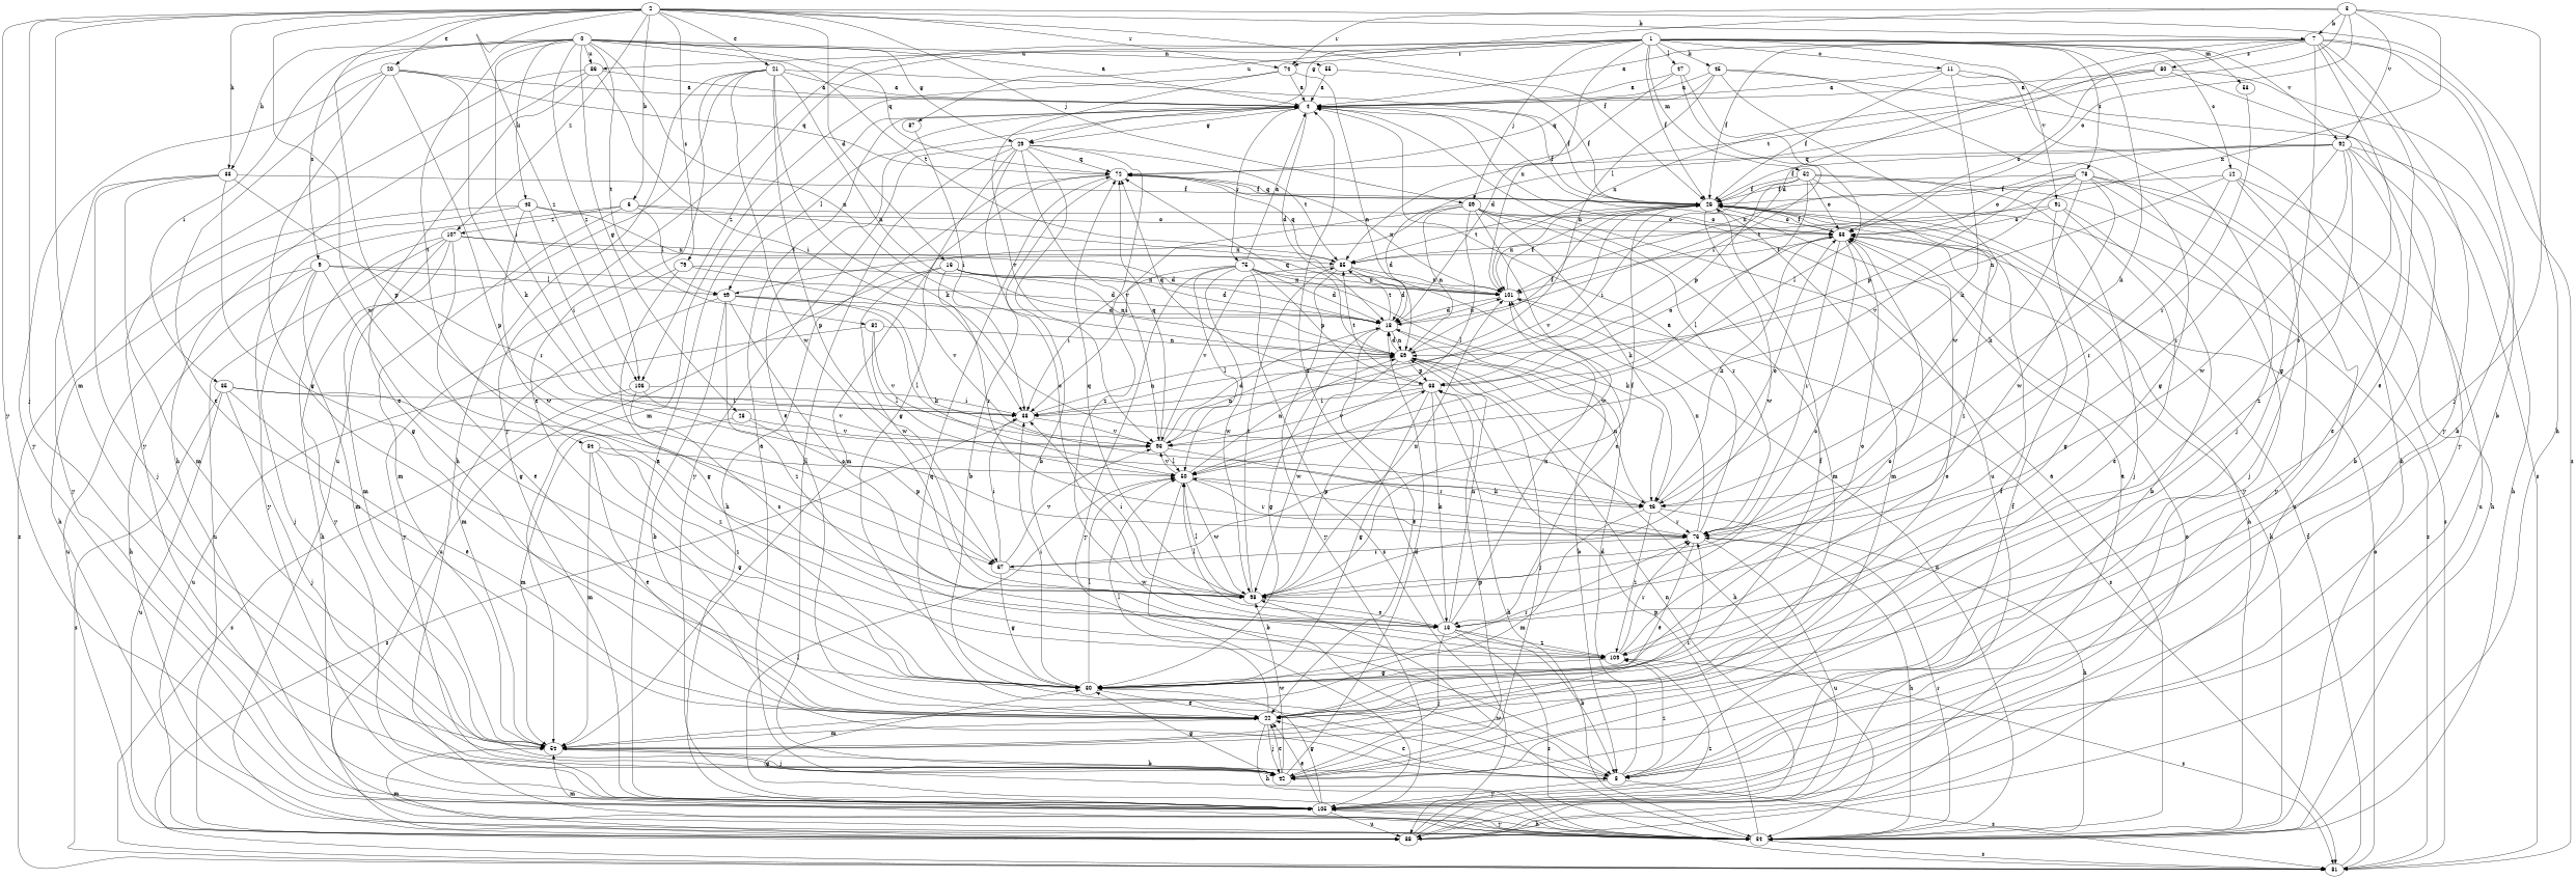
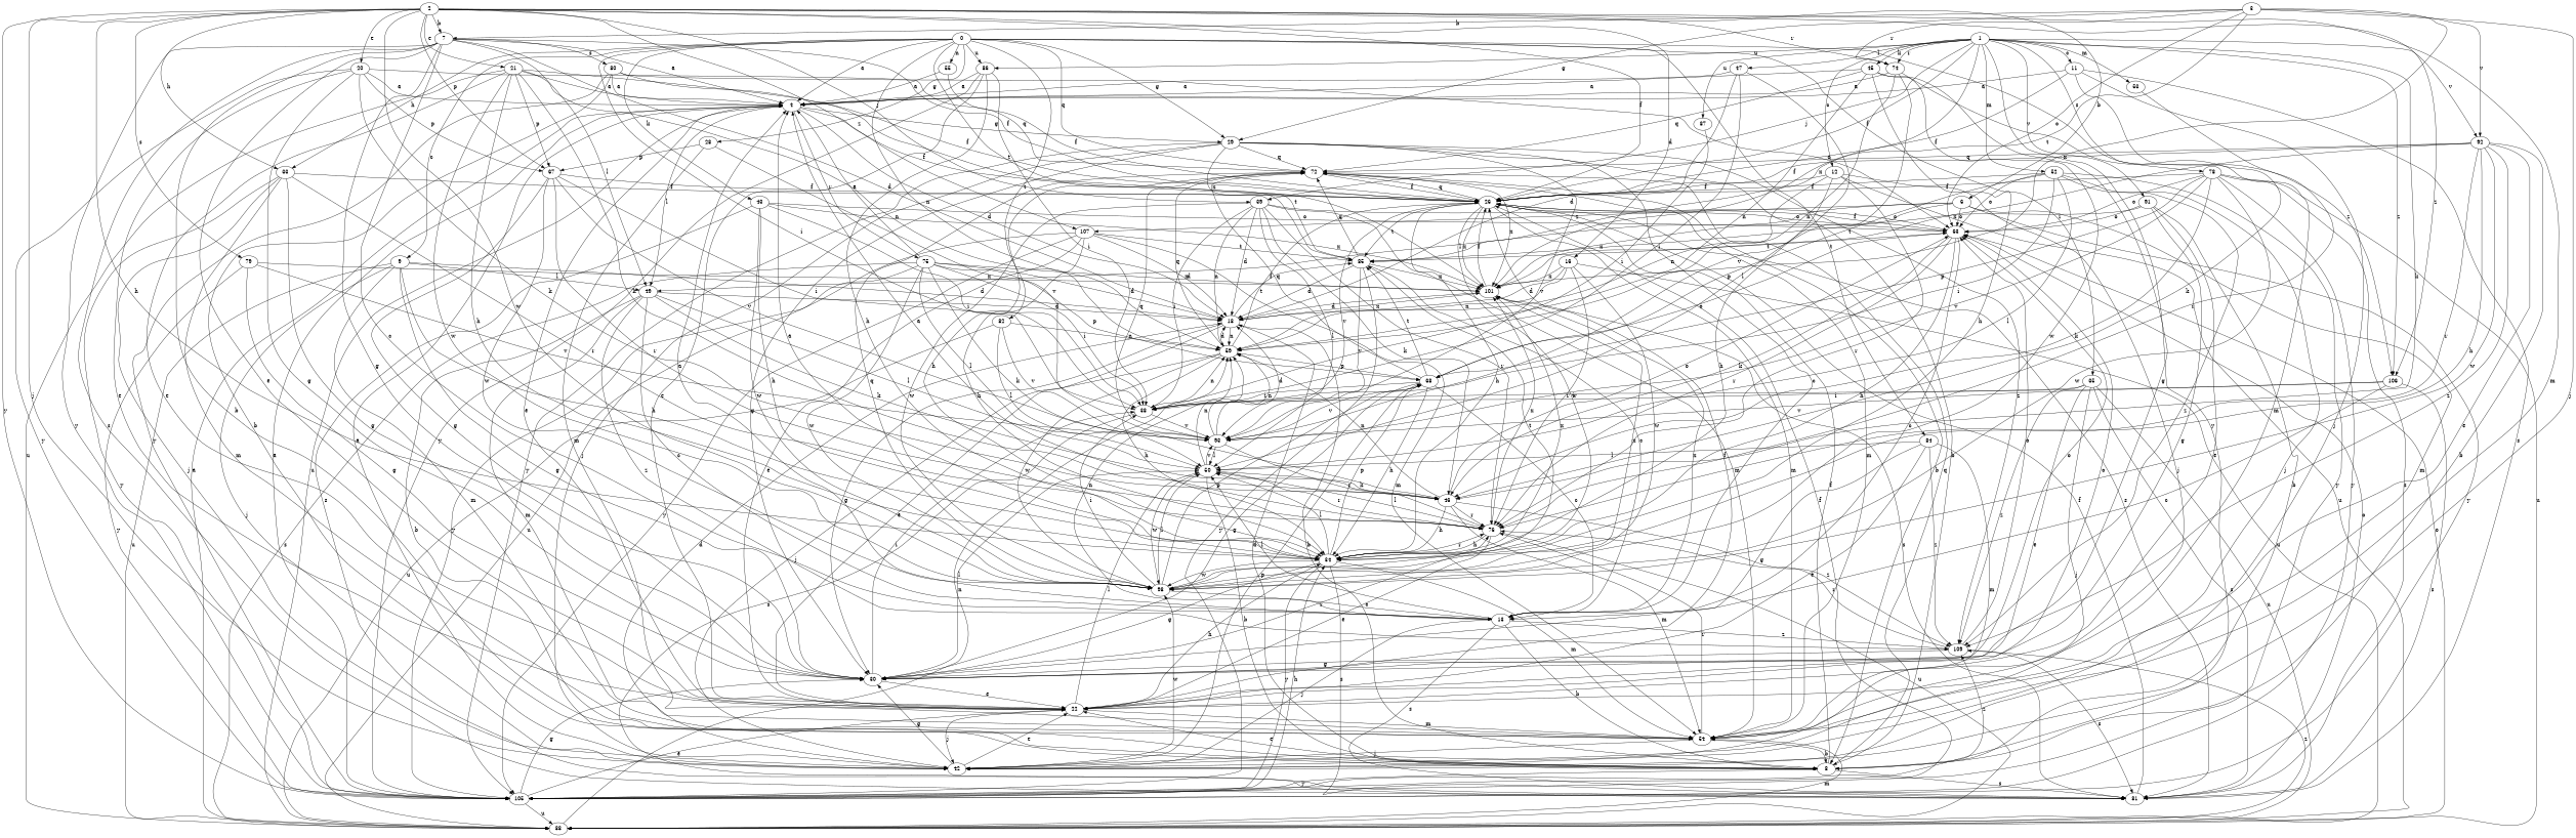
  strict digraph {
    0
    4
    9
    28
    29
    33
    35
    38
    43
    55
    59
    72
    82
    84
    85
    86
    106
    26
    18
    22
    49
    75
    88
    34
    42
    54
    30
    67
    93
    105
    8
    13
    109
    76
    81
    101
    98
    63
    68
    50
    1
    11
    12
    39
    45
    46
    47
    52
    53
    74
    78
    87
    91
    92
    2
    6
    7
    16
    20
    21
    79
    107
    80
    3
    0 -> 4 [label=a]
    0 -> 9 [label=c]
    0 -> 28 [label=g]
    0 -> 29 [label=g]
    0 -> 33 [label=h]
    0 -> 35 [label=i]
    0 -> 38 [label=i]
    0 -> 43 [label=k]
    0 -> 55 [label=n]
    0 -> 59 [label=n]
    0 -> 72 [label=q]
    0 -> 82 [label=t]
    0 -> 84 [label=t]
    0 -> 85 [label=t]
    0 -> 86 [label=u]
    0 -> 106 [label=z]
    4 -> 29 [label=g]
    4 -> 26 [label=f]
    4 -> 18 [label=d]
    4 -> 22 [label=e]
    4 -> 49 [label=l]
    4 -> 75 [label=r]
    4 -> 88 [label=u]
    9 -> 18 [label=d]
    9 -> 49 [label=l]
    9 -> 88 [label=u]
    9 -> 34 [label=h]
    9 -> 42 [label=j]
    9 -> 54 [label=m]
    9 -> 30 [label=g]
    28 -> 54 [label=m]
    28 -> 67 [label=p]
    28 -> 93 [label=v]
    29 -> 72 [label=q]
    29 -> 85 [label=t]
    29 -> 42 [label=j]
    29 -> 30 [label=g]
    29 -> 93 [label=v]
    29 -> 105 [label=y]
    29 -> 8 [label=b]
    29 -> 13 [label=c]
    29 -> 109 [label=z]
    33 -> 26 [label=f]
    33 -> 42 [label=j]
    33 -> 54 [label=m]
    33 -> 30 [label=g]
    33 -> 105 [label=y]
    33 -> 76 [label=r]
    35 -> 38 [label=i]
    35 -> 22 [label=e]
    35 -> 88 [label=u]
    35 -> 42 [label=j]
    35 -> 109 [label=z]
    35 -> 81 [label=s]
    38 -> 59 [label=n]
    38 -> 93 [label=v]
    38 -> 81 [label=s]
    43 -> 38 [label=i]
    43 -> 34 [label=h]
    43 -> 81 [label=s]
    43 -> 101 [label=x]
    43 -> 98 [label=w]
    43 -> 63 [label=o]
    55 -> 4 [label=a]
    55 -> 26 [label=f]
    59 -> 72 [label=q]
    59 -> 26 [label=f]
    59 -> 18 [label=d]
    59 -> 34 [label=h]
    59 -> 42 [label=j]
    59 -> 98 [label=w]
    59 -> 68 [label=p]
    72 -> 26 [label=f]
    72 -> 34 [label=h]
    72 -> 54 [label=m]
    72 -> 8 [label=b]
    72 -> 101 [label=x]
    82 -> 59 [label=n]
    82 -> 88 [label=u]
    82 -> 93 [label=v]
    82 -> 50 [label=l]
    84 -> 22 [label=e]
    84 -> 54 [label=m]
    84 -> 30 [label=g]
    84 -> 109 [label=z]
    84 -> 50 [label=l]
    85 -> 72 [label=q]
    85 -> 18 [label=d]
    85 -> 93 [label=v]
    85 -> 105 [label=y]
    85 -> 13 [label=c]
    85 -> 101 [label=x]
    86 -> 4 [label=a]
    86 -> 38 [label=i]
    86 -> 22 [label=e]
    86 -> 34 [label=h]
    86 -> 105 [label=y]
    106 -> 38 [label=i]
    106 -> 93 [label=v]
    106 -> 13 [label=c]
    106 -> 81 [label=s]
    26 -> 72 [label=q]
    26 -> 85 [label=t]
    26 -> 34 [label=h]
    26 -> 54 [label=m]
    26 -> 93 [label=v]
    26 -> 81 [label=s]
    26 -> 101 [label=x]
    26 -> 98 [label=w]
    26 -> 63 [label=o]
    18 -> 59 [label=n]
    18 -> 85 [label=t]
    18 -> 22 [label=e]
    18 -> 30 [label=g]
    18 -> 8 [label=b]
    18 -> 101 [label=x]
    22 -> 26 [label=f]
    22 -> 34 [label=h]
    22 -> 42 [label=j]
    22 -> 54 [label=m]
    22 -> 63 [label=o]
    22 -> 50 [label=l]
    49 -> 18 [label=d]
    49 -> 54 [label=m]
    49 -> 8 [label=b]
    49 -> 13 [label=c]
    49 -> 109 [label=z]
    49 -> 50 [label=l]
    49 -> 46 [label=k]
    75 -> 4 [label=a]
    75 -> 38 [label=i]
    75 -> 18 [label=d]
    75 -> 88 [label=s]
    75 -> 105 [label=y]
    75 -> 101 [label=x]
    75 -> 98 [label=w]
    75 -> 68 [label=p]
    75 -> 50 [label=l]
    75 -> 46 [label=k]
    88 -> 4 [label=a]
    88 -> 59 [label=n]
    88 -> 54 [label=m]
    88 -> 109 [label=z]
    88 -> 63 [label=o]
    34 -> 4 [label=a]
    34 -> 54 [label=m]
    34 -> 30 [label=g]
    34 -> 105 [label=y]
    34 -> 76 [label=r]
    34 -> 81 [label=s]
    34 -> 101 [label=x]
    34 -> 98 [label=w]
    34 -> 68 [label=p]
    34 -> 50 [label=l]
    42 -> 4 [label=a]
    42 -> 18 [label=d]
    42 -> 22 [label=e]
    42 -> 30 [label=g]
    42 -> 98 [label=w]
    42 -> 68 [label=p]
    54 -> 42 [label=j]
    54 -> 8 [label=b]
    54 -> 76 [label=r]
    30 -> 38 [label=i]
    30 -> 22 [label=e]
    30 -> 76 [label=r]
    30 -> 63 [label=o]
    30 -> 50 [label=l]
    67 -> 38 [label=i]
    67 -> 26 [label=f]
    67 -> 30 [label=g]
    67 -> 93 [label=v]
-   76 -> 67 [label=r]
+   67 -> 76 [label=r]
    67 -> 98 [label=w]
    93 -> 59 [label=n]
    93 -> 72 [label=q]
    93 -> 18 [label=d]
    93 -> 76 [label=r]
    93 -> 50 [label=l]
    105 -> 4 [label=a]
    105 -> 26 [label=f]
    105 -> 22 [label=e]
    105 -> 88 [label=u]
    105 -> 34 [label=h]
    105 -> 30 [label=g]
    8 -> 72 [label=q]
    8 -> 26 [label=f]
    8 -> 18 [label=d]
    8 -> 22 [label=e]
    8 -> 105 [label=y]
    8 -> 109 [label=z]
    8 -> 81 [label=s]
    13 -> 4 [label=a]
    13 -> 59 [label=n]
    13 -> 42 [label=j]
    13 -> 8 [label=b]
    13 -> 109 [label=z]
    13 -> 81 [label=s]
    13 -> 101 [label=x]
    13 -> 50 [label=l]
    109 -> 30 [label=g]
    109 -> 76 [label=r]
    109 -> 81 [label=s]
    109 -> 63 [label=o]
    76 -> 4 [label=a]
    76 -> 22 [label=e]
    76 -> 88 [label=u]
    76 -> 34 [label=h]
    76 -> 101 [label=x]
    76 -> 50 [label=l]
    81 -> 26 [label=f]
    81 -> 63 [label=o]
    101 -> 26 [label=f]
    101 -> 18 [label=d]
    101 -> 81 [label=s]
    98 -> 38 [label=i]
    98 -> 72 [label=q]
    98 -> 85 [label=t]
    98 -> 13 [label=c]
    98 -> 101 [label=x]
    98 -> 68 [label=p]
    98 -> 50 [label=l]
    63 -> 85 [label=t]
    63 -> 26 [label=f]
    63 -> 34 [label=h]
    63 -> 13 [label=c]
    63 -> 76 [label=r]
    63 -> 46 [label=k]
    68 -> 38 [label=i]
    68 -> 72 [label=q]
    68 -> 85 [label=t]
    68 -> 34 [label=h]
    68 -> 30 [label=g]
    68 -> 93 [label=v]
    68 -> 13 [label=c]
    68 -> 63 [label=o]
    50 -> 59 [label=n]
    50 -> 93 [label=v]
    50 -> 8 [label=b]
    50 -> 76 [label=r]
    50 -> 98 [label=w]
    50 -> 46 [label=k]
    1 -> 86 [label=u]
    1 -> 106 [label=z]
    1 -> 26 [label=f]
    1 -> 105 [label=y]
    1 -> 101 [label=x]
    1 -> 11 [label=c]
    1 -> 12 [label=c]
    1 -> 39 [label=j]
    1 -> 45 [label=k]
    1 -> 46 [label=k]
    1 -> 47 [label=l]
    1 -> 52 [label=m]
    1 -> 53 [label=m]
    1 -> 74 [label=r]
    1 -> 78 [label=s]
    1 -> 87 [label=u]
    1 -> 91 [label=v]
    1 -> 92 [label=v]
    11 -> 4 [label=a]
    11 -> 26 [label=f]
    11 -> 42 [label=j]
    11 -> 81 [label=s]
    11 -> 46 [label=k]
    12 -> 59 [label=n]
    12 -> 26 [label=f]
    12 -> 88 [label=u]
    12 -> 34 [label=h]
    12 -> 42 [label=j]
    12 -> 76 [label=r]
    39 -> 38 [label=i]
    39 -> 59 [label=n]
    39 -> 18 [label=d]
    39 -> 54 [label=m]
    39 -> 76 [label=r]
    39 -> 98 [label=w]
    39 -> 63 [label=o]
    39 -> 50 [label=l]
    39 -> 46 [label=k]
    45 -> 4 [label=a]
    45 -> 59 [label=n]
    45 -> 72 [label=q]
    45 -> 34 [label=h]
    45 -> 30 [label=g]
    45 -> 98 [label=w]
    46 -> 59 [label=n]
    46 -> 34 [label=h]
    46 -> 54 [label=m]
    46 -> 109 [label=z]
    46 -> 76 [label=r]
    46 -> 63 [label=o]
    47 -> 4 [label=a]
    47 -> 38 [label=i]
    47 -> 18 [label=d]
    47 -> 50 [label=l]
    52 -> 38 [label=i]
    52 -> 26 [label=f]
    52 -> 42 [label=j]
    52 -> 105 [label=y]
    52 -> 109 [label=z]
    52 -> 63 [label=o]
    52 -> 68 [label=p]
    52 -> 50 [label=l]
    53 -> 76 [label=r]
    74 -> 4 [label=a]
    74 -> 59 [label=n]
    74 -> 54 [label=m]
    74 -> 93 [label=v]
    78 -> 26 [label=f]
    78 -> 88 [label=u]
    78 -> 93 [label=v]
    78 -> 105 [label=y]
    78 -> 81 [label=s]
    78 -> 98 [label=w]
    78 -> 63 [label=o]
    78 -> 68 [label=p]
    78 -> 46 [label=k]
    87 -> 38 [label=i]
    91 -> 85 [label=t]
    91 -> 22 [label=e]
    91 -> 30 [label=g]
    91 -> 8 [label=b]
    91 -> 63 [label=o]
    92 -> 72 [label=q]
    92 -> 26 [label=f]
    92 -> 22 [label=e]
    92 -> 34 [label=h]
    92 -> 8 [label=b]
    92 -> 109 [label=z]
    92 -> 76 [label=r]
    92 -> 101 [label=x]
    92 -> 98 [label=w]
    2 -> 33 [label=h]
    2 -> 106 [label=z]
    2 -> 26 [label=f]
    2 -> 34 [label=h]
    2 -> 42 [label=j]
    2 -> 54 [label=m]
    2 -> 67 [label=p]
    2 -> 105 [label=y]
    2 -> 98 [label=w]
    2 -> 39 [label=j]
    2 -> 74 [label=r]
    2 -> 6 [label=b]
    2 -> 7 [label=b]
    2 -> 16 [label=d]
    2 -> 20 [label=e]
    2 -> 21 [label=e]
    2 -> 79 [label=s]
    2 -> 107 [label=z]
    6 -> 49 [label=l]
    6 -> 54 [label=m]
    6 -> 105 [label=y]
    6 -> 101 [label=x]
    6 -> 63 [label=o]
    6 -> 107 [label=z]
    7 -> 4 [label=a]
    7 -> 26 [label=f]
    7 -> 18 [label=d]
    7 -> 22 [label=e]
    7 -> 49 [label=l]
    7 -> 30 [label=g]
    7 -> 105 [label=y]
    7 -> 8 [label=b]
    7 -> 13 [label=c]
    7 -> 81 [label=s]
    7 -> 80 [label=s]
    16 -> 59 [label=n]
    16 -> 18 [label=d]
    16 -> 88 [label=u]
    16 -> 76 [label=r]
    16 -> 101 [label=x]
    16 -> 98 [label=w]
    20 -> 4 [label=a]
    20 -> 72 [label=q]
    20 -> 22 [label=e]
    20 -> 30 [label=g]
    20 -> 67 [label=p]
    20 -> 105 [label=y]
    20 -> 46 [label=k]
    21 -> 4 [label=a]
    21 -> 59 [label=n]
    21 -> 26 [label=f]
    21 -> 22 [label=e]
    21 -> 88 [label=u]
    21 -> 34 [label=h]
    21 -> 67 [label=p]
    21 -> 98 [label=w]
    21 -> 46 [label=k]
    79 -> 30 [label=g]
    79 -> 93 [label=v]
    79 -> 105 [label=y]
    79 -> 101 [label=x]
    107 -> 85 [label=t]
    107 -> 18 [label=d]
    107 -> 22 [label=e]
    107 -> 88 [label=u]
    107 -> 34 [label=h]
    107 -> 54 [label=m]
    107 -> 105 [label=y]
    80 -> 4 [label=a]
    80 -> 105 [label=y]
    80 -> 8 [label=b]
    80 -> 101 [label=x]
    80 -> 63 [label=o]
    3 -> 29 [label=g]
    3 -> 85 [label=t]
    3 -> 42 [label=j]
    3 -> 101 [label=x]
    3 -> 63 [label=o]
    3 -> 74 [label=r]
    3 -> 92 [label=v]
    3 -> 7 [label=b]
  }
